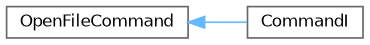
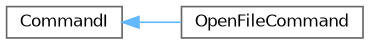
  digraph {
    rankdir=LR
    node [color=grey40 fillcolor=white fontname=Helvetica fontsize=10 shape=box style=filled]
    n1 [height=0.2 label=CommandI width=0.4]
    n2 [height=0.2 label=OpenFileCommand width=0.4]
-   n2 -> n1 [color=steelblue1 dir=back fontname=Helvetica fontsize=10 labelfontname=Helvetica labelfontsize=10 style=solid]
+   n1 -> n2 [color=steelblue1 dir=back fontname=Helvetica fontsize=10 labelfontname=Helvetica labelfontsize=10 style=solid]
  }
